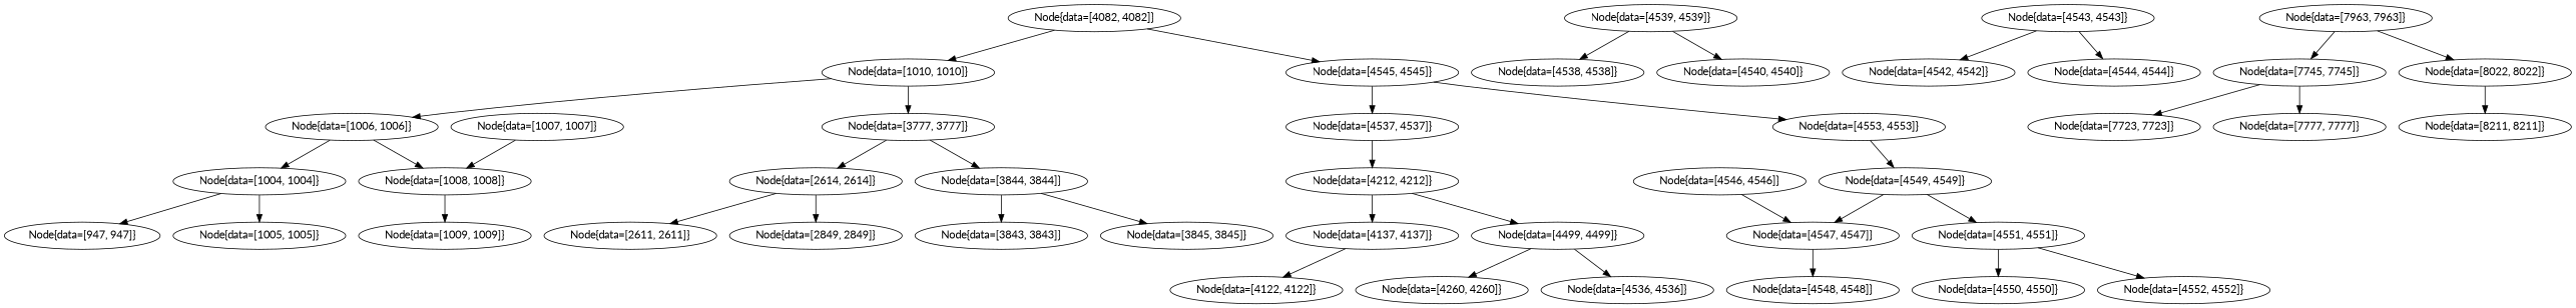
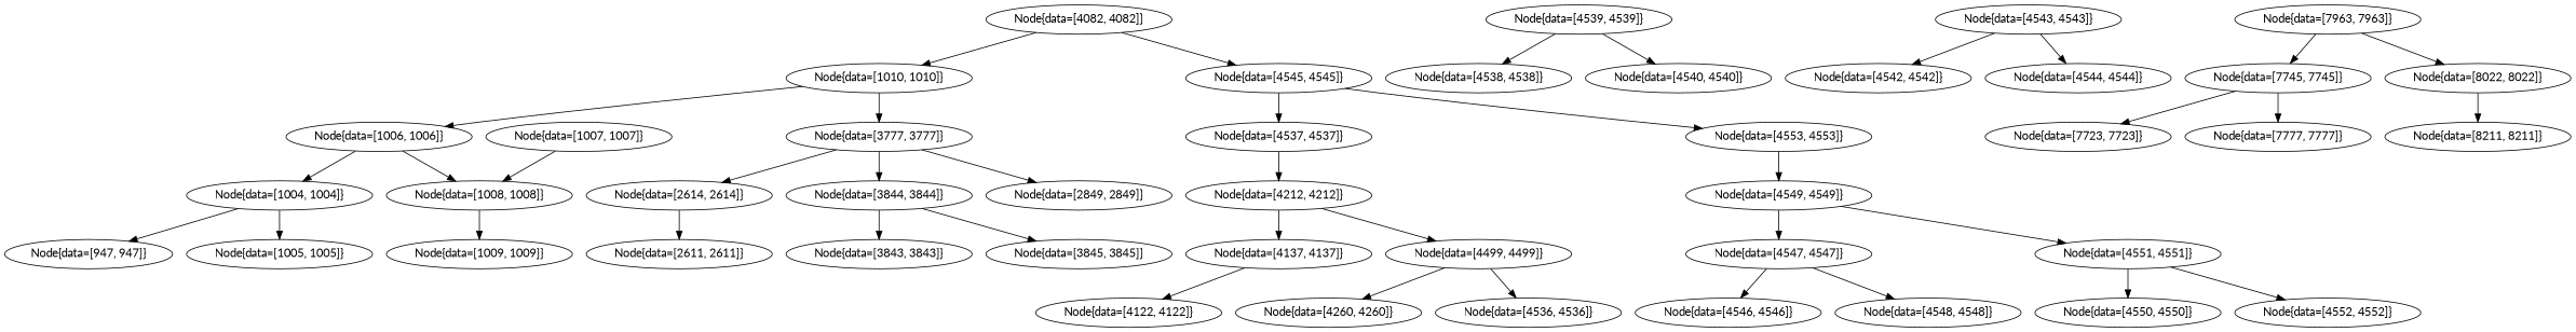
  digraph {
    fontname=Lato
    node [fontname=Lato]
    edge [fontname=Lato]
    n1 [label="Node{data=[4082, 4082]}"]
    n2 [label="Node{data=[1010, 1010]}"]
    n3 [label="Node{data=[4545, 4545]}"]
    n4 [label="Node{data=[1006, 1006]}"]
    n5 [label="Node{data=[3777, 3777]}"]
    n6 [label="Node{data=[4537, 4537]}"]
    n7 [label="Node{data=[4553, 4553]}"]
    n8 [label="Node{data=[1004, 1004]}"]
    n9 [label="Node{data=[1008, 1008]}"]
    n10 [label="Node{data=[2614, 2614]}"]
    n11 [label="Node{data=[3844, 3844]}"]
    n12 [label="Node{data=[947, 947]}"]
    n13 [label="Node{data=[1005, 1005]}"]
    n14 [label="Node{data=[1009, 1009]}"]
    n15 [label="Node{data=[1007, 1007]}"]
    n16 [label="Node{data=[2611, 2611]}"]
    n17 [label="Node{data=[2849, 2849]}"]
    n18 [label="Node{data=[3843, 3843]}"]
    n19 [label="Node{data=[3845, 3845]}"]
    n20 [label="Node{data=[4212, 4212]}"]
    n21 [label="Node{data=[4549, 4549]}"]
    n22 [label="Node{data=[4137, 4137]}"]
    n23 [label="Node{data=[4499, 4499]}"]
    n24 [label="Node{data=[4122, 4122]}"]
    n25 [label="Node{data=[4260, 4260]}"]
    n26 [label="Node{data=[4536, 4536]}"]
    n27 [label="Node{data=[4539, 4539]}"]
    n28 [label="Node{data=[4538, 4538]}"]
    n29 [label="Node{data=[4540, 4540]}"]
    n30 [label="Node{data=[4543, 4543]}"]
    n31 [label="Node{data=[4542, 4542]}"]
    n32 [label="Node{data=[4544, 4544]}"]
    n33 [label="Node{data=[4547, 4547]}"]
    n34 [label="Node{data=[4551, 4551]}"]
    n35 [label="Node{data=[7963, 7963]}"]
    n36 [label="Node{data=[7745, 7745]}"]
    n37 [label="Node{data=[8022, 8022]}"]
    n38 [label="Node{data=[4546, 4546]}"]
    n39 [label="Node{data=[4548, 4548]}"]
    n40 [label="Node{data=[4550, 4550]}"]
    n41 [label="Node{data=[4552, 4552]}"]
    n42 [label="Node{data=[7723, 7723]}"]
    n43 [label="Node{data=[7777, 7777]}"]
    n44 [label="Node{data=[8211, 8211]}"]
    n1 -> n2
    n1 -> n3
    n2 -> n4
    n2 -> n5
    n3 -> n6
    n3 -> n7
    n4 -> n8
    n4 -> n9
    n5 -> n10
    n5 -> n11
    n6 -> n20
    n7 -> n21
    n8 -> n12
    n8 -> n13
    n9 -> n14
    n10 -> n16
-   n10 -> n17
+   n5 -> n17
    n11 -> n18
    n11 -> n19
    n15 -> n9
    n20 -> n22
    n20 -> n23
    n21 -> n33
    n21 -> n34
    n22 -> n24
    n23 -> n25
    n23 -> n26
    n27 -> n28
    n27 -> n29
    n30 -> n31
    n30 -> n32
-   n38 -> n33
+   n33 -> n38
    n33 -> n39
    n34 -> n40
    n34 -> n41
    n35 -> n36
    n35 -> n37
    n36 -> n42
    n36 -> n43
    n37 -> n44
  }
